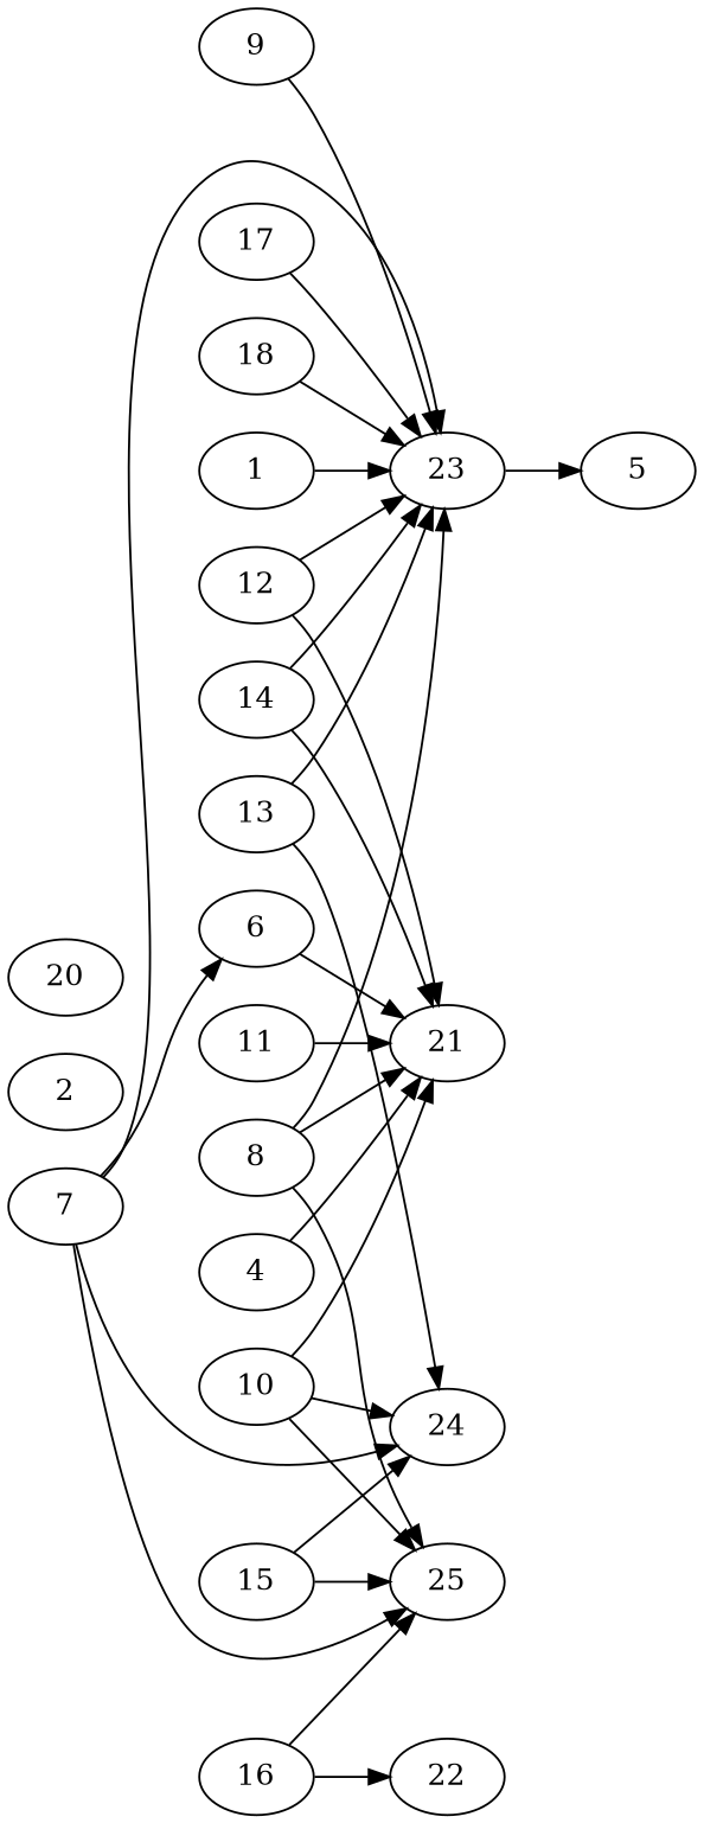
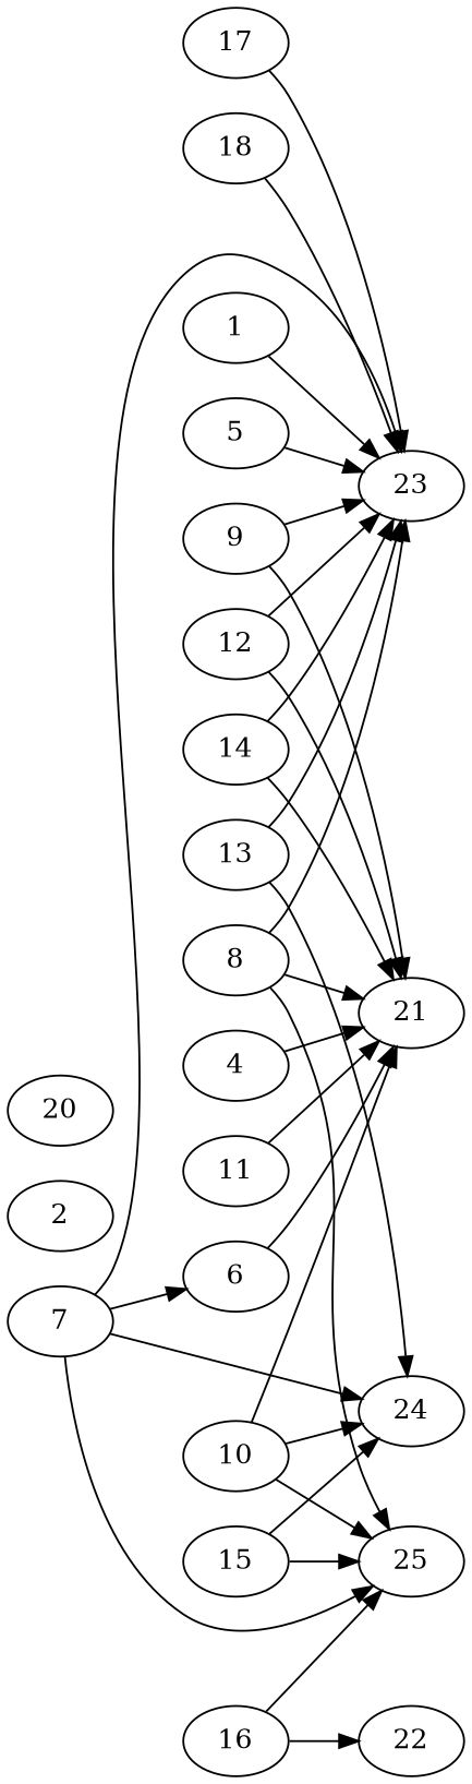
  digraph {
    rankdir=LR
    node [alpha=0.11]
    1 [alpha=0.01 expect_size=21239808]
    23 [expect_size=50487296]
    2 [alpha=0.02 expect_size=29621248]
    4 [alpha=0.10 expect_size=42729472]
    21 [alpha=0.03 expect_size=45912064]
    5 [alpha=0.10 expect_size=10572800]
    6 [expect_size=40069120]
    7 [alpha=0.19 expect_size=51082240]
    24 [alpha=0.05 expect_size=13271040]
    25 [alpha=0.02 expect_size=12845056]
    8 [alpha=0.17 expect_size=34254848]
    9 [alpha=0.00 expect_size=47279104]
    10 [alpha=0.15 expect_size=41210880]
    11 [alpha=0.08 expect_size=21096448]
    12 [alpha=0.14 expect_size=23825408]
    13 [alpha=0.04 expect_size=27476992]
    14 [alpha=0.20 expect_size=40594432]
    15 [alpha=0.06 expect_size=16621568]
    16 [alpha=0.18 expect_size=41036800]
    22 [alpha=0.12 expect_size=17055744]
    17 [expect_size=19111936]
    18 [alpha=0.07 expect_size=17008640]
    20 [alpha=0.05 expect_size=10691584]
    1 -> 23
    4 -> 21
-   23 -> 5
+   5 -> 23
    6 -> 21
    7 -> 23
    7 -> 6
    7 -> 24
    7 -> 25
    8 -> 23
    8 -> 21
    8 -> 25
    9 -> 23
+   9 -> 21
    10 -> 21
    10 -> 24
    10 -> 25
    11 -> 21
    12 -> 23
    12 -> 21
    13 -> 23
    13 -> 24
    14 -> 23
    14 -> 21
    15 -> 24
    15 -> 25
    16 -> 25
    16 -> 22
    17 -> 23
    18 -> 23
  }
